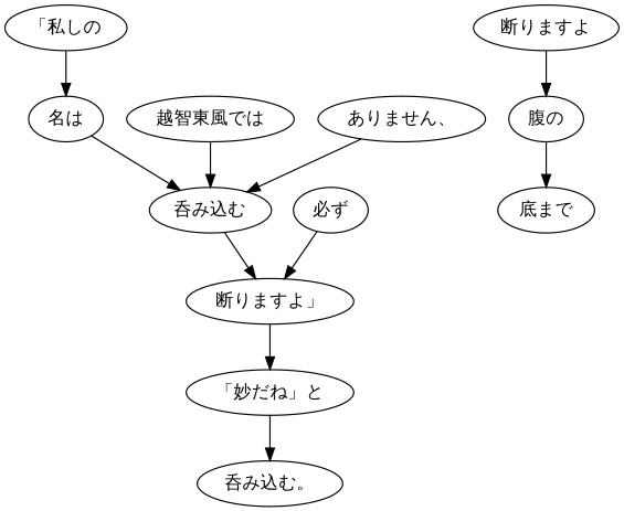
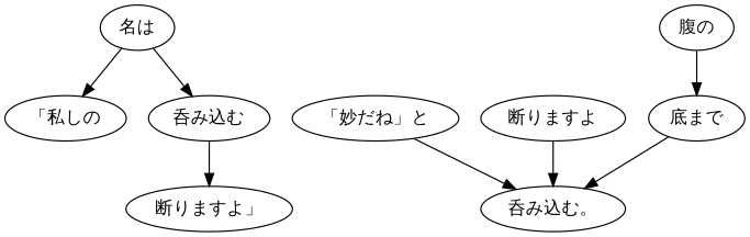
  digraph {
    fontname="Noto Sans"
    node [fontname="Noto Sans"]
    edge [fontname="Noto Sans"]
    n1 [label="「私しの"]
    n2 [label="名は"]
    n3 [label="呑み込む"]
    n4 [label="断りますよ」"]
-   n5 [label="越智東風では"]
-   n6 [label="ありません、"]
    n7 [label="「妙だね」と"]
-   n8 [label="必ず"]
    n9 [label="呑み込む。"]
    n10 [label="断りますよ"]
    n11 [label="腹の"]
    n12 [label="底まで"]
-   n1 -> n2
+   n2 -> n1
    n2 -> n3
    n3 -> n4
-   n4 -> n7
-   n5 -> n3
-   n6 -> n3
    n7 -> n9
-   n8 -> n4
-   n10 -> n11
+   n10 -> n9
    n11 -> n12
+   n12 -> n9
  }
